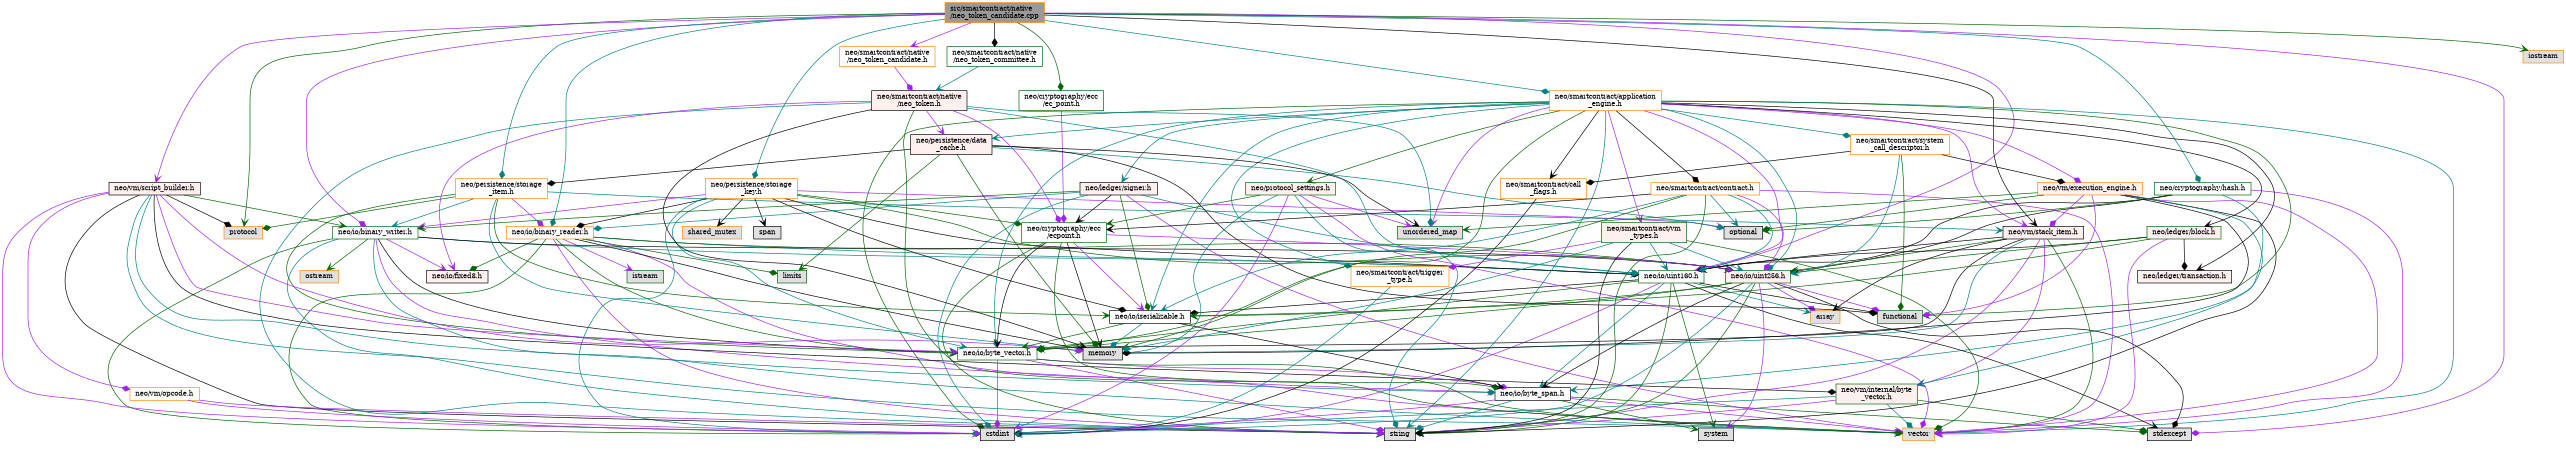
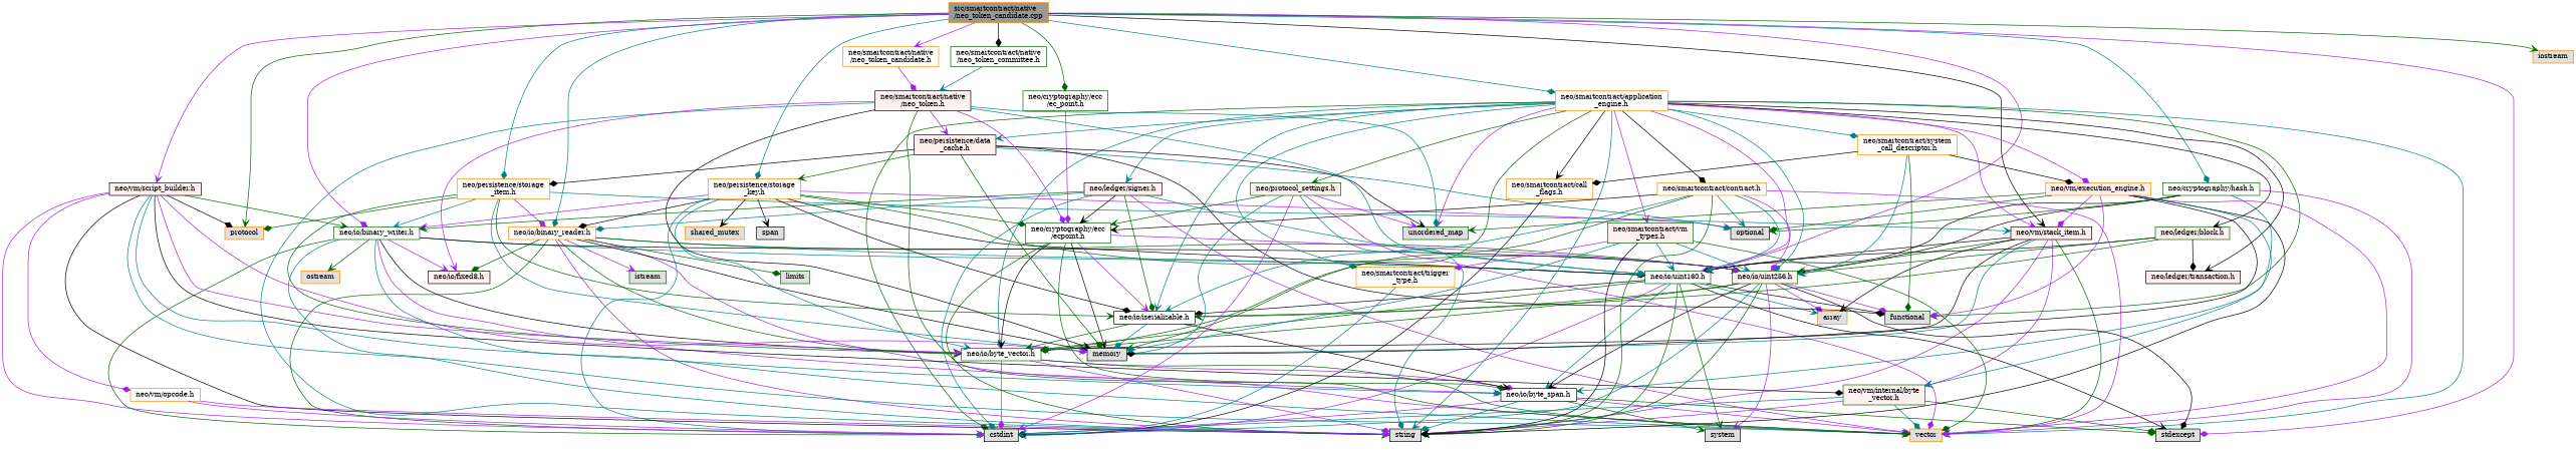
  digraph {
    fontname="DejaVu Serif"
    node [color=darkorange fillcolor=white fontname="DejaVu Serif" fontsize=10 shape=box style=filled]
    edge [arrowhead=vee color=purple fontname="DejaVu Serif" fontsize=10 labelfontname=Helvetica labelfontsize=10 style=solid]
    n1 [fillcolor=grey60 fontcolor=black height=0.2 label="src/smartcontract/native\l/neo_token_candidate.cpp" width=0.4]
    n2 [color=darkgreen height=0.2 label="neo/cryptography/ecc\l/ec_point.h" width=0.4]
    n3 [color=black fillcolor="#E0E0E0" height=0.2 label=stdexcept width=0.4]
    n4 [color=darkgreen height=0.2 label="neo/cryptography/hash.h" width=0.4]
    n5 [color=darkgreen height=0.2 label="neo/io/uint160.h" width=0.4]
    n6 [height=0.2 label="neo/io/binary_reader.h" width=0.4]
    n7 [color=darkgreen height=0.2 label="neo/io/binary_writer.h" width=0.4]
    n8 [height=0.2 label="neo/persistence/storage\l_item.h" width=0.4]
    n9 [color=black fillcolor="#FFF0F0" height=0.2 label="neo/vm/stack_item.h" width=0.4]
    n10 [fillcolor="#E0E0E0" height=0.2 label=protocol width=0.4]
    n11 [height=0.2 label="neo/persistence/storage\l_key.h" width=0.4]
    n12 [height=0.2 label="neo/smartcontract/application\l_engine.h" width=0.4]
    n13 [height=0.2 label="neo/smartcontract/native\l/neo_token_candidate.h" width=0.4]
    n14 [color=darkgreen height=0.2 label="neo/smartcontract/native\l/neo_token_committee.h" width=0.4]
    n15 [color=black fillcolor="#FFF0F0" height=0.2 label="neo/vm/script_builder.h" width=0.4]
    n16 [fillcolor="#E0E0E0" height=0.2 label=iostream width=0.4]
    n17 [color=darkgreen height=0.2 label="neo/cryptography/ecc\l/ecpoint.h" width=0.4]
    n18 [color=black height=0.2 label="neo/io/byte_span.h" width=0.4]
    n19 [color=darkgreen fillcolor="#FFF0F0" height=0.2 label="neo/io/uint256.h" width=0.4]
    n20 [fillcolor="#E0E0E0" height=0.2 label=vector width=0.4]
    n21 [color=black fillcolor="#E0E0E0" height=0.2 label=optional width=0.4]
    n22 [color=black fillcolor="#E0E0E0" height=0.2 label=string width=0.4]
    n23 [color=darkgreen height=0.2 label="neo/io/byte_vector.h" width=0.4]
    n24 [color=black height=0.2 label="neo/io/iserializable.h" width=0.4]
    n25 [color=black fillcolor="#E0E0E0" height=0.2 label=cstdint width=0.4]
    n26 [color=black fillcolor="#E0E0E0" height=0.2 label=system width=0.4]
    n27 [fillcolor="#E0E0E0" height=0.2 label=array width=0.4]
    n28 [color=darkgreen fillcolor="#E0E0E0" height=0.2 label=functional width=0.4]
    n29 [color=black fillcolor="#E0E0E0" height=0.2 label=memory width=0.4]
    n30 [color=black fillcolor="#FFF0F0" height=0.2 label="neo/io/fixed8.h" width=0.4]
    n31 [color=darkgreen fillcolor="#E0E0E0" height=0.2 label=istream width=0.4]
    n32 [color=darkgreen fillcolor="#E0E0E0" height=0.2 label=limits width=0.4]
    n33 [fillcolor="#E0E0E0" height=0.2 label=ostream width=0.4]
    n34 [color=darkgreen fillcolor="#FFF0F0" height=0.2 label="neo/vm/internal/byte\l_vector.h" width=0.4]
    n35 [fillcolor="#E0E0E0" height=0.2 label=shared_mutex width=0.4]
    n36 [color=black fillcolor="#E0E0E0" height=0.2 label=span width=0.4]
    n37 [color=darkgreen fillcolor="#FFF0F0" height=0.2 label="neo/ledger/block.h" width=0.4]
    n38 [color=black fillcolor="#FFF0F0" height=0.2 label="neo/ledger/transaction.h" width=0.4]
    n39 [color=black fillcolor="#FFF0F0" height=0.2 label="neo/ledger/signer.h" width=0.4]
    n40 [color=black fillcolor="#FFF0F0" height=0.2 label="neo/persistence/data\l_cache.h" width=0.4]
    n41 [color=darkgreen fillcolor="#E0E0E0" height=0.2 label=unordered_map width=0.4]
    n42 [color=darkgreen fillcolor="#FFF0F0" height=0.2 label="neo/protocol_settings.h" width=0.4]
    n43 [height=0.2 label="neo/smartcontract/call\l_flags.h" width=0.4]
    n44 [height=0.2 label="neo/smartcontract/contract.h" width=0.4]
    n45 [height=0.2 label="neo/smartcontract/system\l_call_descriptor.h" width=0.4]
    n46 [fillcolor="#FFF0F0" height=0.2 label="neo/vm/execution_engine.h" width=0.4]
    n47 [height=0.2 label="neo/smartcontract/trigger\l_type.h" width=0.4]
    n48 [color=darkgreen fillcolor="#FFF0F0" height=0.2 label="neo/smartcontract/vm\l_types.h" width=0.4]
    n49 [color=black fillcolor="#FFF0F0" height=0.2 label="neo/smartcontract/native\l/neo_token.h" width=0.4]
    n50 [height=0.2 label="neo/vm/opcode.h" width=0.4]
    n1 -> n2 [arrowhead=diamond color=darkgreen]
    n1 -> n3 [arrowhead=diamond]
    n1 -> n4 [arrowhead=diamond color=teal]
    n1 -> n5 [arrowhead=diamond]
    n1 -> n6 [arrowhead=diamond color=teal]
    n1 -> n7 [arrowhead=diamond]
    n1 -> n8 [arrowhead=diamond color=teal]
    n1 -> n9 [color=black]
    n1 -> n10 [color=darkgreen]
    n1 -> n11 [arrowhead=diamond color=teal]
    n1 -> n12 [arrowhead=diamond color=teal]
    n1 -> n13
    n1 -> n14 [arrowhead=diamond color=black]
    n1 -> n15
    n1 -> n16 [color=darkgreen]
    n2 -> n17 [arrowhead=diamond]
    n4 -> n5 [color=black]
    n4 -> n18 [color=teal]
    n4 -> n19 [arrowhead=diamond color=black]
    n4 -> n20 [arrowhead=diamond]
    n4 -> n21 [color=darkgreen]
    n5 -> n3 [color=black]
    n5 -> n18 [color=teal]
    n5 -> n22 [arrowhead=diamond color=darkgreen]
    n5 -> n23 [arrowhead=diamond color=darkgreen]
    n5 -> n24 [arrowhead=diamond color=black]
    n5 -> n25
    n5 -> n26 [color=darkgreen]
    n5 -> n27 [color=teal]
    n5 -> n28 [arrowhead=diamond color=black]
    n6 -> n5 [arrowhead=diamond color=teal]
    n6 -> n19 [arrowhead=diamond color=darkgreen]
    n6 -> n20
    n6 -> n22 [arrowhead=diamond]
    n6 -> n23 [color=darkgreen]
    n6 -> n25 [arrowhead=diamond color=darkgreen]
    n6 -> n29 [color=black]
    n6 -> n30 [arrowhead=diamond color=darkgreen]
    n6 -> n31
    n6 -> n32 [arrowhead=diamond color=darkgreen]
    n7 -> n5 [color=teal]
    n7 -> n18
    n7 -> n19 [color=black]
    n7 -> n20 [color=teal]
    n7 -> n22 [color=teal]
    n7 -> n23 [color=black]
    n7 -> n25 [arrowhead=diamond color=darkgreen]
    n7 -> n30
    n7 -> n33 [color=darkgreen]
    n8 -> n6 [arrowhead=diamond]
    n8 -> n7 [color=teal]
    n8 -> n9 [color=teal]
    n8 -> n10 [arrowhead=diamond color=darkgreen]
    n8 -> n23 [color=darkgreen]
    n8 -> n24 [color=darkgreen]
    n8 -> n29 [color=teal]
    n9 -> n5 [color=black]
    n9 -> n19 [color=darkgreen]
    n9 -> n20 [color=darkgreen]
    n9 -> n22
    n9 -> n23 [arrowhead=diamond color=black]
    n9 -> n27 [color=black]
    n9 -> n29 [arrowhead=diamond color=teal]
    n9 -> n34
    n11 -> n5 [arrowhead=diamond color=black]
    n11 -> n6 [arrowhead=diamond color=black]
    n11 -> n7
    n11 -> n17 [arrowhead=diamond color=darkgreen]
    n11 -> n19 [color=darkgreen]
    n11 -> n21
    n11 -> n23 [color=teal]
    n11 -> n24 [arrowhead=diamond color=black]
    n11 -> n25 [arrowhead=diamond color=teal]
    n11 -> n35 [color=black]
    n11 -> n36 [color=black]
    n12 -> n5
    n12 -> n9
    n12 -> n19 [arrowhead=diamond color=teal]
    n12 -> n20 [color=teal]
    n12 -> n22 [color=teal]
    n12 -> n23 [arrowhead=diamond color=teal]
    n12 -> n24 [color=teal]
    n12 -> n25 [arrowhead=diamond color=darkgreen]
    n12 -> n28 [color=darkgreen]
    n12 -> n29 [color=darkgreen]
    n12 -> n37 [color=black]
    n12 -> n38 [color=black]
    n12 -> n39 [color=teal]
    n12 -> n40 [color=teal]
    n12 -> n41
    n12 -> n42 [color=darkgreen]
    n12 -> n43 [color=black]
    n12 -> n44 [arrowhead=diamond color=black]
    n12 -> n45 [arrowhead=diamond color=teal]
    n12 -> n46 [arrowhead=diamond]
    n12 -> n47 [arrowhead=diamond color=teal]
    n12 -> n48
    n13 -> n49 [arrowhead=diamond]
    n14 -> n49 [color=teal]
    n15 -> n7 [color=darkgreen]
    n15 -> n10 [arrowhead=diamond color=black]
    n15 -> n18 [arrowhead=diamond color=teal]
    n15 -> n20 [arrowhead=diamond color=teal]
    n15 -> n22 [color=black]
    n15 -> n23
    n15 -> n25
    n15 -> n29 [arrowhead=diamond]
    n15 -> n34 [arrowhead=diamond color=black]
    n15 -> n50 [arrowhead=diamond]
    n17 -> n18 [arrowhead=diamond color=darkgreen]
    n17 -> n19
    n17 -> n22 [color=darkgreen]
    n17 -> n23 [color=black]
    n17 -> n24
    n17 -> n29 [color=black]
    n18 -> n3 [arrowhead=diamond color=darkgreen]
    n18 -> n20 [arrowhead=diamond]
    n18 -> n22 [arrowhead=diamond color=teal]
    n18 -> n25
    n18 -> n26 [color=darkgreen]
    n19 -> n3 [arrowhead=diamond color=black]
    n19 -> n18 [color=black]
    n19 -> n22 [color=darkgreen]
    n19 -> n23 [arrowhead=diamond color=darkgreen]
    n19 -> n24 [color=darkgreen]
    n19 -> n25 [arrowhead=diamond color=teal]
    n19 -> n26
    n19 -> n27 [arrowhead=diamond]
    n19 -> n28 [arrowhead=diamond]
    n23 -> n18 [arrowhead=diamond]
    n23 -> n20 [arrowhead=diamond color=darkgreen]
    n23 -> n22 [arrowhead=diamond]
    n23 -> n25 [arrowhead=diamond]
    n24 -> n18 [color=black]
    n24 -> n23 [color=darkgreen]
    n24 -> n29 [arrowhead=diamond color=teal]
    n34 -> n3 [arrowhead=diamond color=darkgreen]
    n34 -> n20 [arrowhead=diamond color=teal]
    n34 -> n22
    n34 -> n25 [color=teal]
    n37 -> n5 [arrowhead=diamond color=black]
    n37 -> n19 [color=darkgreen]
-   n37 -> n20
    n37 -> n24 [color=darkgreen]
    n37 -> n38 [arrowhead=diamond color=black]
    n39 -> n5 [arrowhead=diamond color=teal]
    n39 -> n6 [arrowhead=diamond color=teal]
    n39 -> n7 [color=darkgreen]
    n39 -> n17 [color=black]
    n39 -> n20
    n39 -> n24 [arrowhead=diamond color=darkgreen]
    n39 -> n25 [arrowhead=diamond color=teal]
    n40 -> n8 [arrowhead=diamond color=black]
-   n40 -> n32 [color=darkgreen]
+   n40 -> n11 [color=darkgreen]
    n40 -> n21 [arrowhead=diamond color=teal]
    n40 -> n28 [arrowhead=diamond color=black]
    n40 -> n29 [arrowhead=diamond color=darkgreen]
    n40 -> n41 [color=black]
    n42 -> n17 [color=darkgreen]
    n42 -> n20 [arrowhead=diamond]
    n42 -> n22 [arrowhead=diamond color=teal]
    n42 -> n25
    n42 -> n29 [arrowhead=diamond color=teal]
    n42 -> n41
    n43 -> n25 [arrowhead=diamond color=black]
    n44 -> n5 [arrowhead=diamond color=teal]
    n44 -> n17 [color=black]
    n44 -> n19 [arrowhead=diamond]
    n44 -> n20 [arrowhead=diamond]
    n44 -> n21 [color=teal]
    n44 -> n22 [arrowhead=diamond color=darkgreen]
    n44 -> n23 [color=darkgreen]
    n44 -> n24 [color=teal]
    n45 -> n19 [color=teal]
    n45 -> n28 [arrowhead=diamond color=darkgreen]
    n45 -> n43 [arrowhead=diamond color=black]
    n45 -> n46 [arrowhead=diamond color=black]
    n46 -> n9 [arrowhead=diamond]
    n46 -> n20
    n46 -> n21 [arrowhead=diamond color=darkgreen]
    n46 -> n22 [color=black]
    n46 -> n28 [arrowhead=diamond]
    n46 -> n29 [arrowhead=diamond color=black]
    n46 -> n34 [color=teal]
    n46 -> n41 [color=darkgreen]
    n47 -> n25 [color=teal]
    n48 -> n5 [color=teal]
    n48 -> n19 [color=teal]
    n48 -> n20 [arrowhead=diamond color=darkgreen]
    n48 -> n22 [color=black]
    n48 -> n29 [arrowhead=diamond color=teal]
    n48 -> n47 [arrowhead=diamond]
    n49 -> n5 [color=teal]
    n49 -> n17 [arrowhead=diamond]
    n49 -> n20 [color=darkgreen]
    n49 -> n22 [color=teal]
    n49 -> n29 [color=black]
    n49 -> n30
    n49 -> n40
    n49 -> n41 [arrowhead=diamond color=teal]
    n50 -> n22 [arrowhead=diamond]
    n50 -> n25
  }
